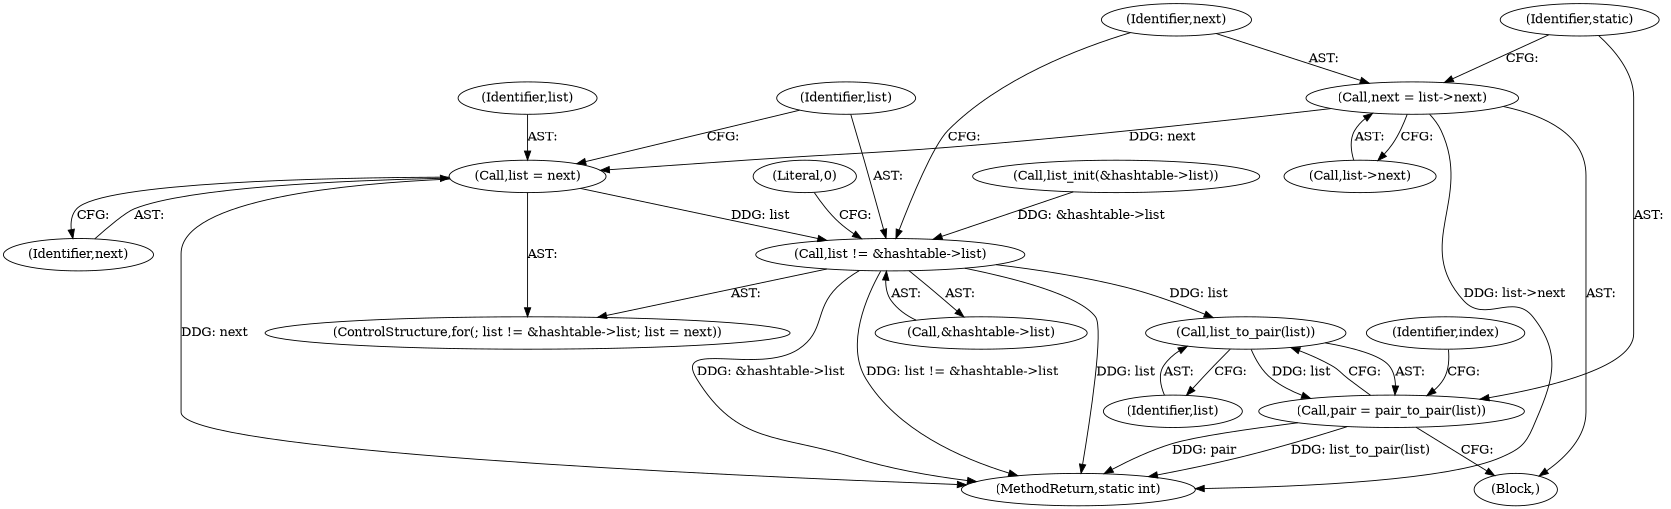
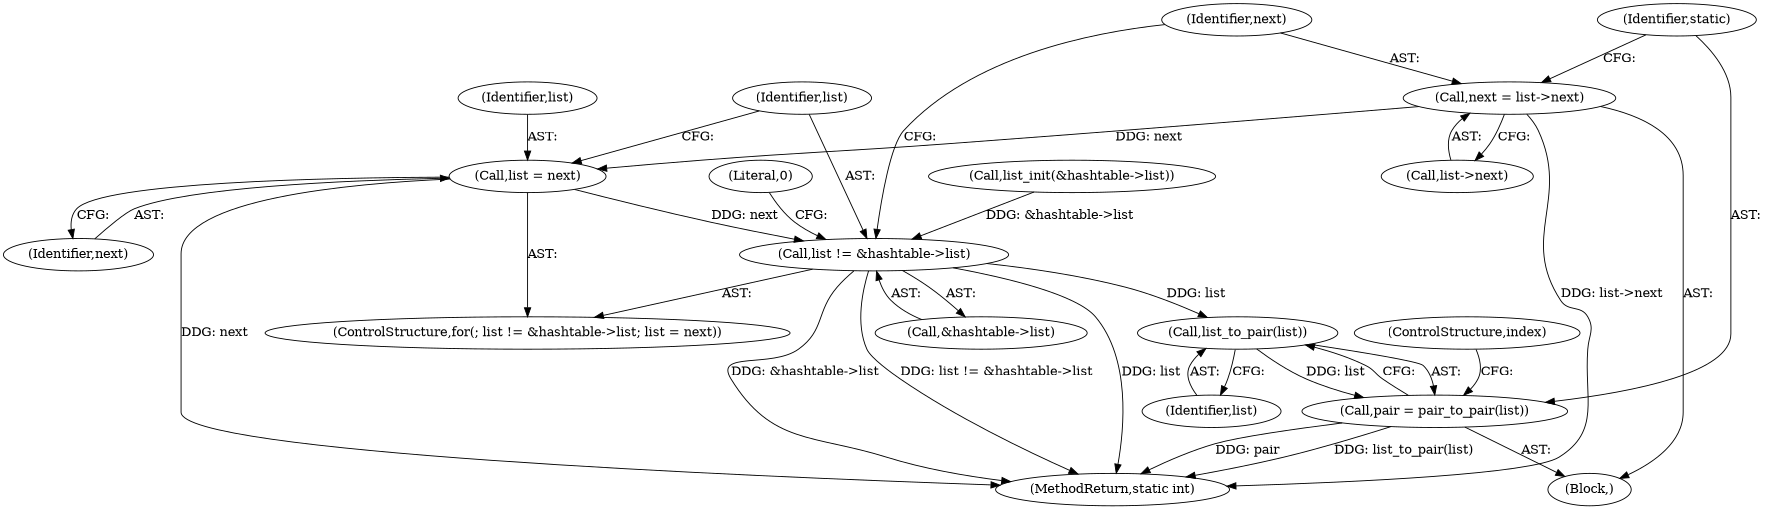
  digraph {
    n1 [label="(Call,next = list->next)"]
    n2 [label="(Call,list = next)"]
    n3 [label="(MethodReturn,static int)"]
    n4 [label="(Block,)"]
    n5 [label="(Call,list->next)"]
    n6 [label="(Call,list != &hashtable->list)"]
    n7 [label="(Identifier,next)"]
    n8 [label="(ControlStructure,for(; list != &hashtable->list; list = next))"]
    n9 [label="(Call,list_to_pair(list))"]
    n10 [label="(Call,&hashtable->list)"]
    n11 [label="(Call,pair = pair_to_pair(list))"]
    n12 [label="(Identifier,list)"]
    n13 [label="(Identifier,list)"]
    n14 [label="(Identifier,static)"]
    n15 [label="(Identifier,next)"]
    n16 [label="(Call,list_init(&hashtable->list))"]
    n17 [label="(Literal,0)"]
-   n18 [label="(Identifier,index)"]
+   n18 [label="(ControlStructure,index)"]
    n19 [label="(Identifier,list)"]
    n1 -> n2 [label="DDG: next"]
    n1 -> n3 [label="DDG: list->next"]
    n1 -> n4 [label="AST: "]
    n1 -> n5 [label="CFG: "]
    n2 -> n3 [label="DDG: next"]
-   n2 -> n6 [label="DDG: list"]
+   n2 -> n6 [label="DDG: next"]
    n2 -> n7 [label="CFG: "]
    n2 -> n8 [label="AST: "]
    n5 -> n1 [label="AST: "]
    n6 -> n3 [label="DDG: &hashtable->list"]
    n6 -> n3 [label="DDG: list != &hashtable->list"]
    n6 -> n3 [label="DDG: list"]
    n6 -> n8 [label="AST: "]
    n6 -> n9 [label="DDG: list"]
    n6 -> n10 [label="AST: "]
    n7 -> n2 [label="AST: "]
    n9 -> n11 [label="AST: "]
    n9 -> n11 [label="DDG: list"]
    n9 -> n12 [label="CFG: "]
    n10 -> n6 [label="AST: "]
    n11 -> n3 [label="DDG: list_to_pair(list)"]
    n11 -> n3 [label="DDG: pair"]
-   n11 -> n4 [label="CFG: "]
+   n11 -> n4 [label="AST: "]
    n11 -> n9 [label="CFG: "]
    n12 -> n9 [label="AST: "]
    n13 -> n2 [label="CFG: "]
    n13 -> n6 [label="AST: "]
    n14 -> n1 [label="CFG: "]
    n14 -> n11 [label="AST: "]
    n15 -> n1 [label="AST: "]
    n15 -> n6 [label="CFG: "]
    n16 -> n6 [label="DDG: &hashtable->list"]
    n17 -> n6 [label="CFG: "]
    n18 -> n11 [label="CFG: "]
    n19 -> n2 [label="AST: "]
  }
